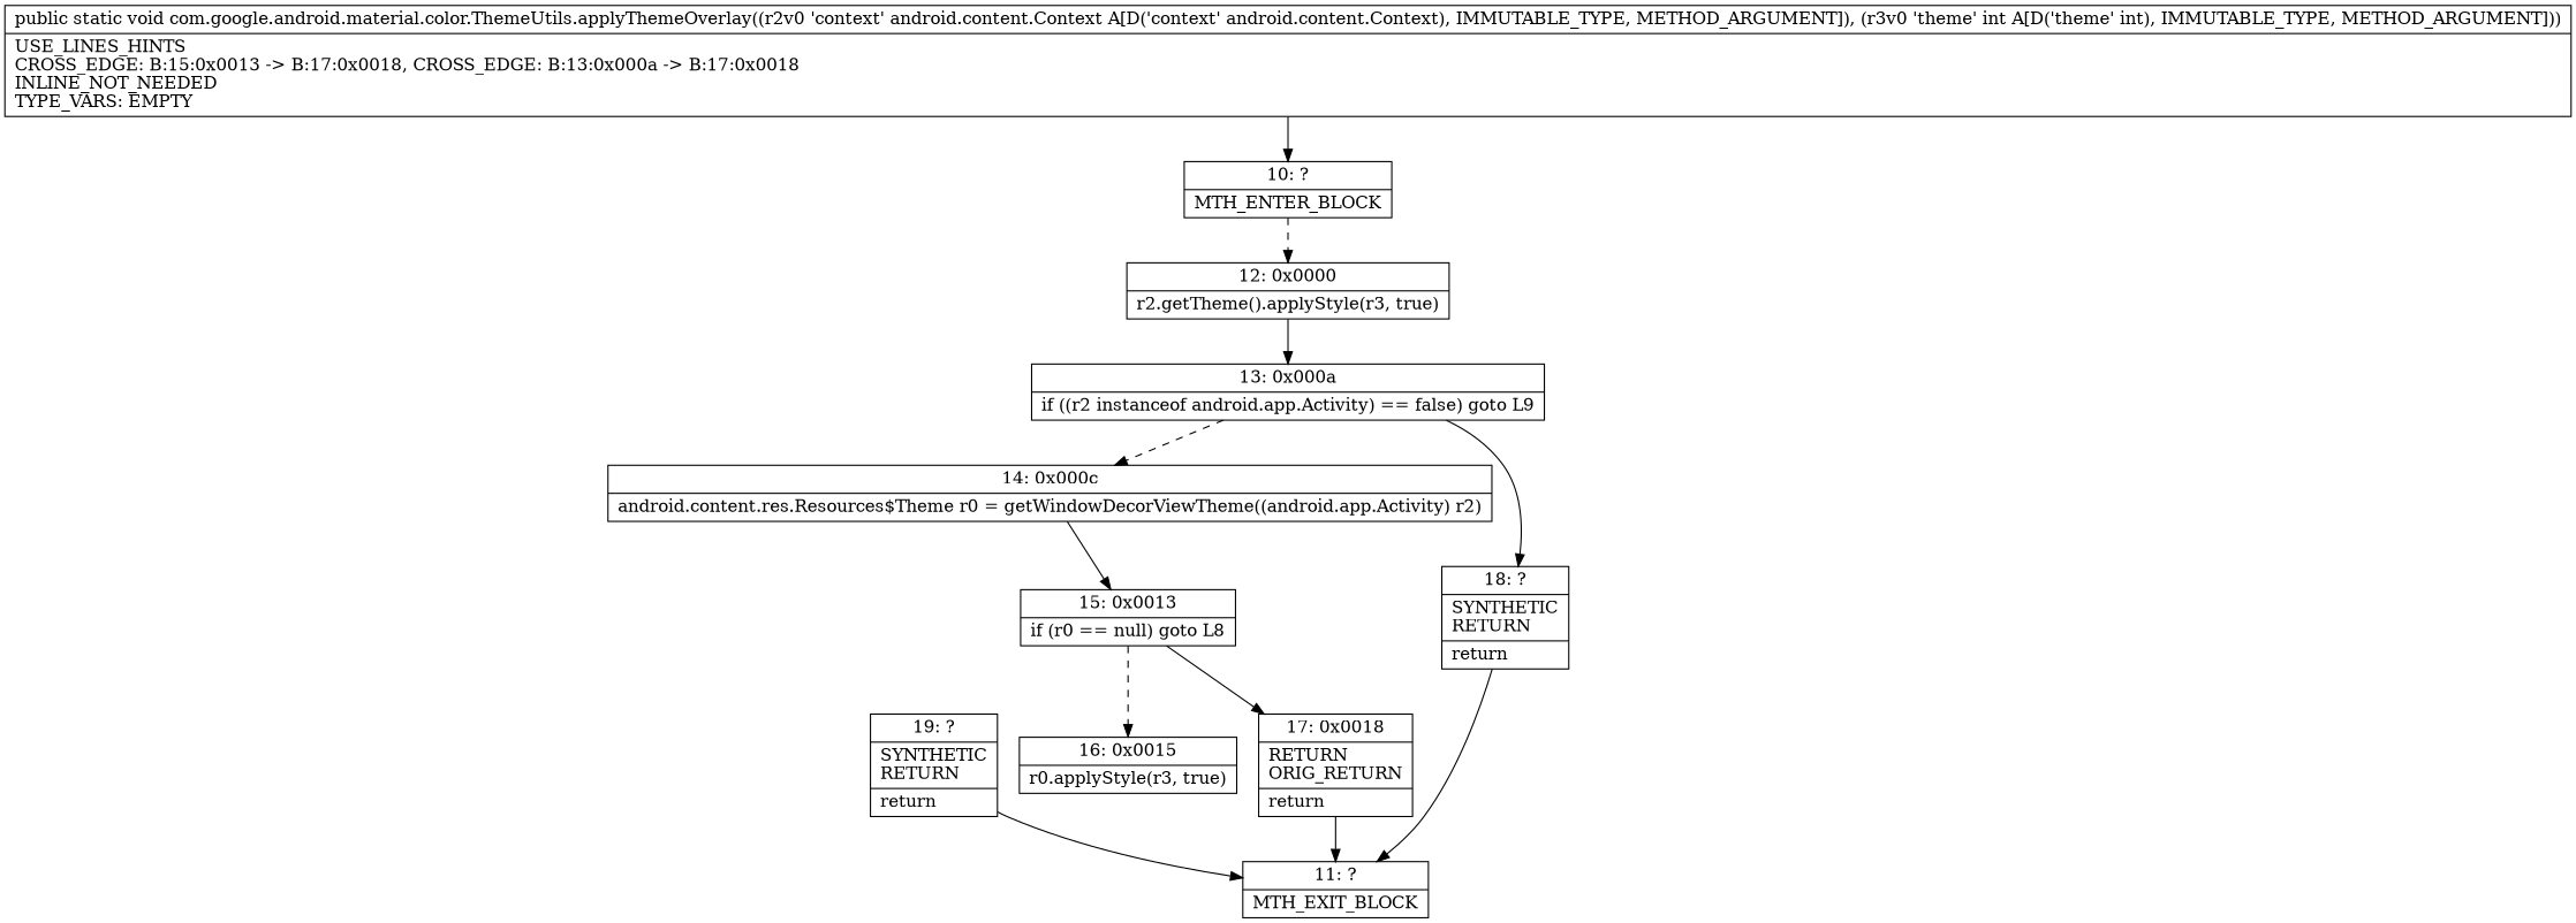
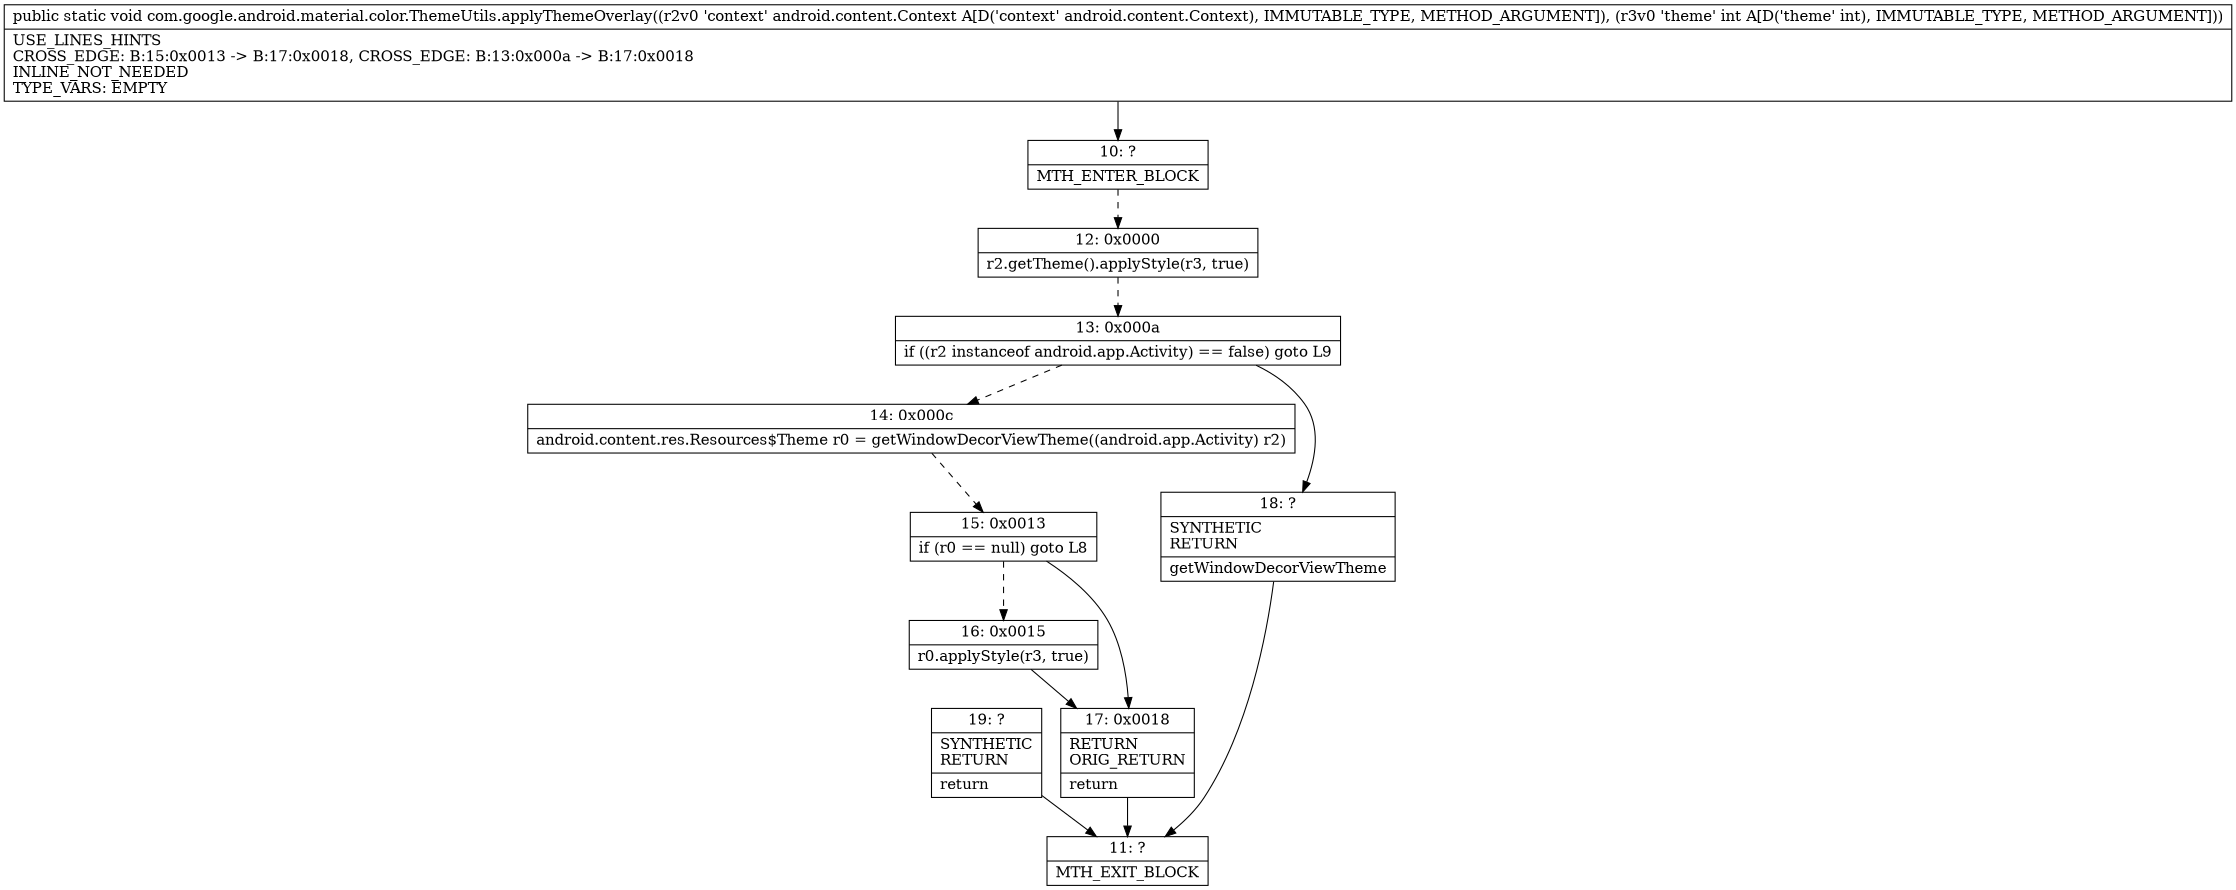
  digraph {
    node [shape=record]
    n1 [label="{10\:\ ?|MTH_ENTER_BLOCK\l}"]
    n2 [label="{12\:\ 0x0000|r2.getTheme().applyStyle(r3, true)\l}"]
    n3 [label="{13\:\ 0x000a|if ((r2 instanceof android.app.Activity) == false) goto L9\l}"]
    n4 [label="{14\:\ 0x000c|android.content.res.Resources$Theme r0 = getWindowDecorViewTheme((android.app.Activity) r2)\l}"]
-   n5 [label="{18\:\ ?|SYNTHETIC\lRETURN\l|return\l}"]
+   n5 [label="{18\:\ ?|SYNTHETIC\lRETURN\l|getWindowDecorViewTheme\l}"]
    n6 [label="{15\:\ 0x0013|if (r0 == null) goto L8\l}"]
    n7 [label="{11\:\ ?|MTH_EXIT_BLOCK\l}"]
    n8 [label="{16\:\ 0x0015|r0.applyStyle(r3, true)\l}"]
    n9 [label="{17\:\ 0x0018|RETURN\lORIG_RETURN\l|return\l}"]
    n10 [label="{19\:\ ?|SYNTHETIC\lRETURN\l|return\l}"]
    n11 [label="{public static void com.google.android.material.color.ThemeUtils.applyThemeOverlay((r2v0 'context' android.content.Context A[D('context' android.content.Context), IMMUTABLE_TYPE, METHOD_ARGUMENT]), (r3v0 'theme' int A[D('theme' int), IMMUTABLE_TYPE, METHOD_ARGUMENT]))  | USE_LINES_HINTS\lCROSS_EDGE: B:15:0x0013 \-\> B:17:0x0018, CROSS_EDGE: B:13:0x000a \-\> B:17:0x0018\lINLINE_NOT_NEEDED\lTYPE_VARS: EMPTY\l}"]
    n1 -> n2 [style=dashed]
-   n2 -> n3
+   n2 -> n3 [style=dashed]
    n3 -> n4 [style=dashed]
    n3 -> n5
-   n4 -> n6
+   n4 -> n6 [style=dashed]
    n5 -> n7
    n6 -> n8 [style=dashed]
    n6 -> n9
+   n8 -> n9
    n9 -> n7
    n10 -> n7
    n11 -> n1
  }
